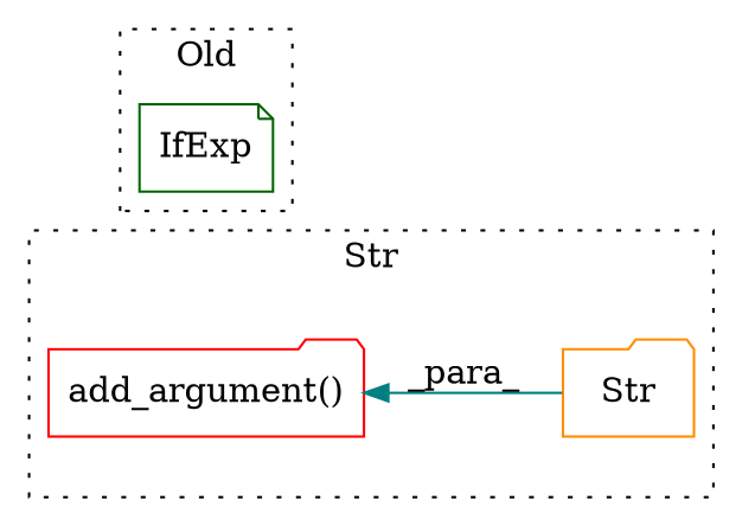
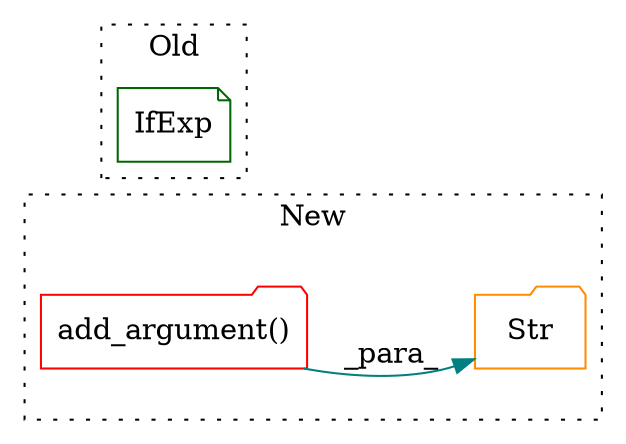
  digraph {
    rankdir=LR
    node [shape=folder]
    n1 [a=75 l="20,136" label="add_argument()" s="1163,1198" color=red]
    n2 [a=66 l=15 label=Str s=1183 color=darkorange]
    n3 [a=51 l="4,6" label=IfExp s="418,447" shape=note color=darkgreen]
    subgraph cluster_1 {
-     label=Str
+     label=New
      style=dotted
      n1
      n2
    }
    subgraph cluster_2 {
      label=Old
      style=dotted
      n3
    }
-   n2 -> n1 [label=_para_ color=teal]
+   n1 -> n2 [label=_para_ color=teal]
  }
